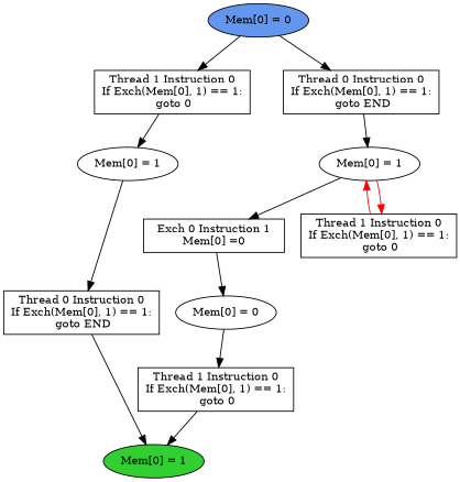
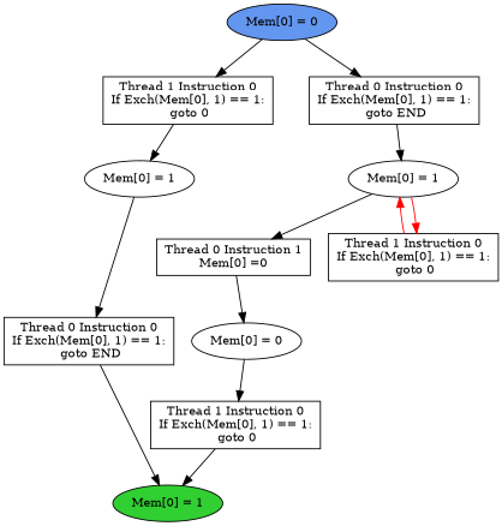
  digraph {
    fontsize=12
    rankdir=TB
    node [fillcolor="#ffffff" fontcolor="#000000" fontsize=12 shape=box style="filled, solid"]
    edge [color="#000000" dir=forward fontcolor="#ffffff" fontsize=12 style=solid uuid="<A5, S0>" weight=1]
    n1 [label="Thread 1 Instruction 0\nIf Exch(Mem[0], 1) == 1:\n goto 0" uuid=A0]
    n2 [fillcolor="#31cf31" label="Mem[0] = 1" shape=ellipse uuid="END$0"]
    n3 [label="Thread 1 Instruction 0\nIf Exch(Mem[0], 1) == 1:\n goto 0" uuid=A1]
    n4 [label="Mem[0] = 1" shape=ellipse uuid=S2]
    n5 [label="Thread 0 Instruction 0\nIf Exch(Mem[0], 1) == 1:\n goto END" uuid=A3]
-   n6 [label="Exch 0 Instruction 1\nMem[0] =0" uuid=A2]
+   n6 [label="Thread 0 Instruction 1\nMem[0] =0" uuid=A2]
    n7 [label="Mem[0] = 0" shape=ellipse uuid=S1]
    n8 [label="Thread 0 Instruction 0\nIf Exch(Mem[0], 1) == 1:\n goto END" uuid=A4]
    n9 [label="Mem[0] = 1" shape=ellipse uuid=S0]
    n10 [label="Thread 1 Instruction 0\nIf Exch(Mem[0], 1) == 1:\n goto 0" uuid=A5]
    n11 [fillcolor="#6396ef" label="Mem[0] = 0" shape=ellipse uuid="START$0"]
    n1 -> n2 [uuid="<A0, END$0>"]
    n3 -> n4 [uuid="<A1, S2>"]
    n4 -> n5 [uuid="<A3, S2>"]
    n5 -> n2 [uuid="<A3, END$0>"]
    n6 -> n7 [uuid="<A2, S1>"]
    n7 -> n1 [uuid="<A0, S1>"]
    n8 -> n9 [uuid="<A4, S0>"]
    n9 -> n6 [uuid="<A2, S0>"]
    n9 -> n10 [color="#ff0000" dir=back]
    n9 -> n10 [color="#ff0000"]
    n11 -> n3 [uuid="<A1, START$0>"]
    n11 -> n8 [uuid="<A4, START$0>"]
  }
